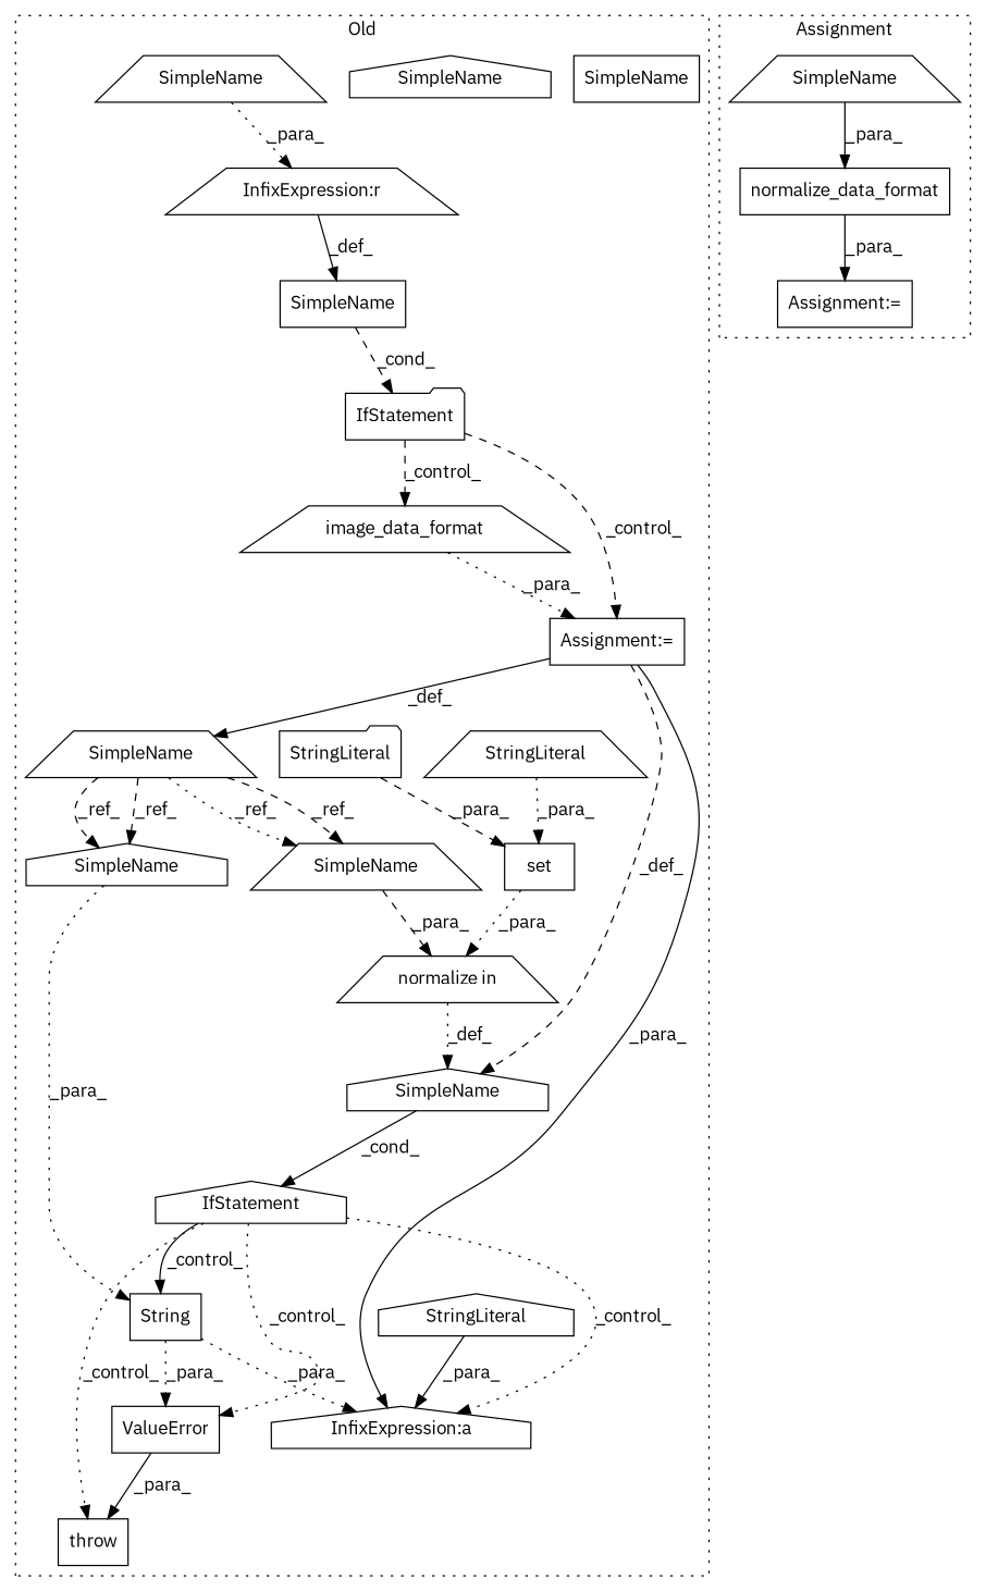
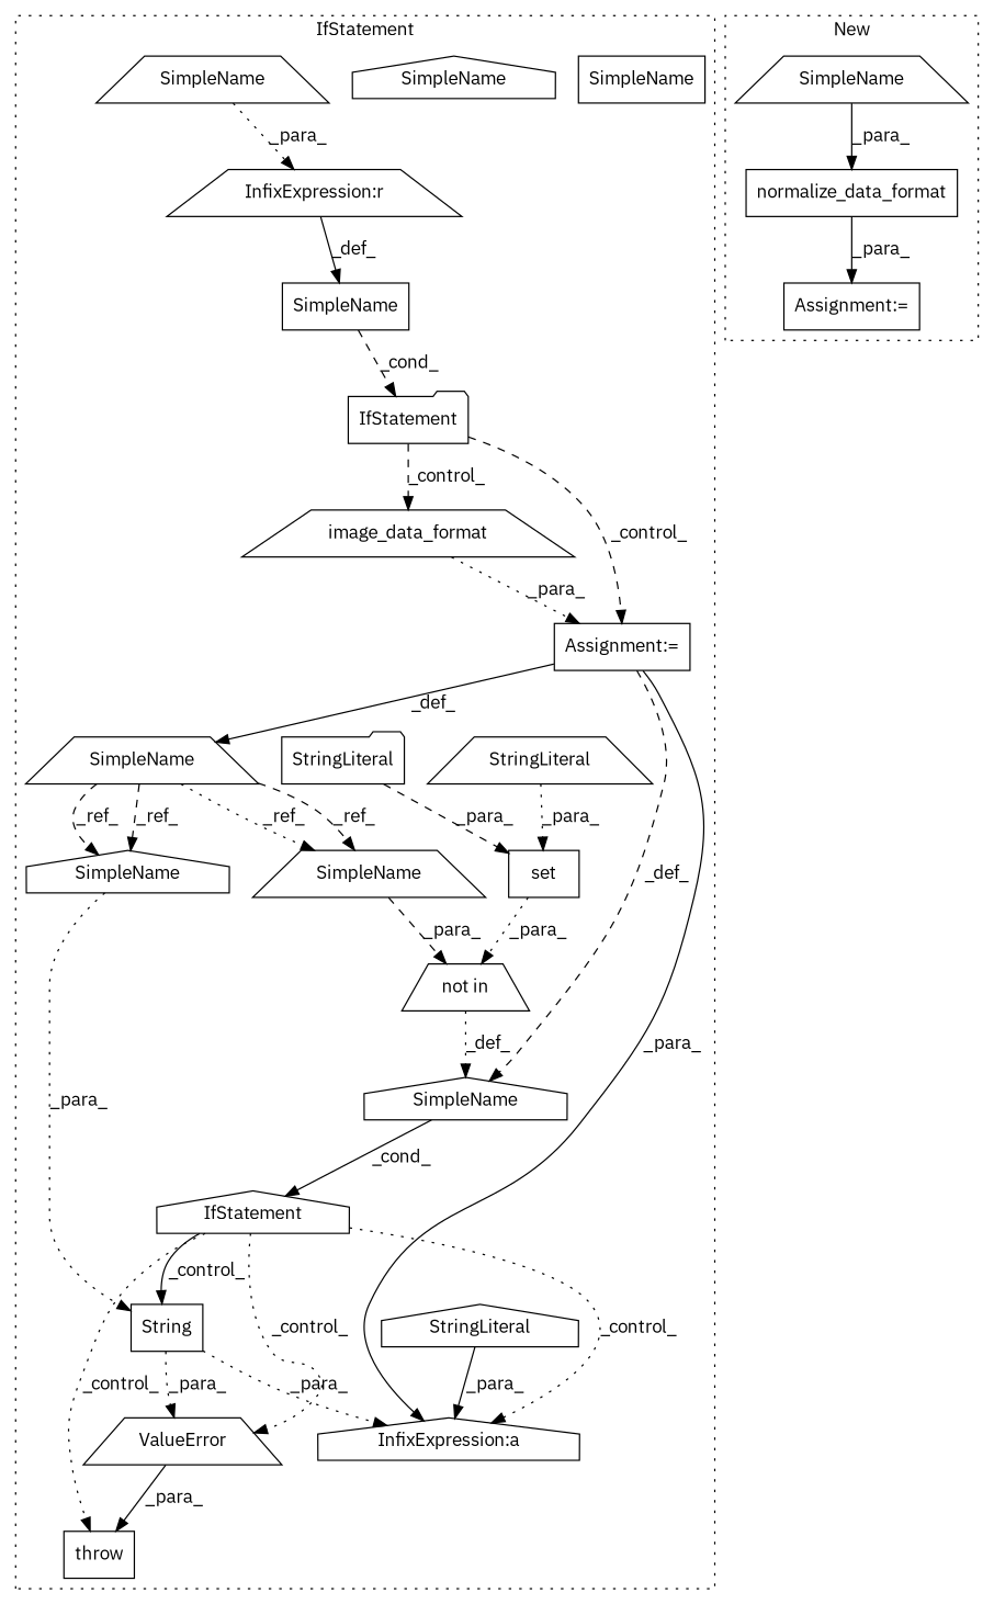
  digraph {
    fontname="IBM Plex Sans"
    node [a=42 fontname="IBM Plex Sans" l=11 s=76523 shape=trapezium]
    edge [fontname="IBM Plex Sans" style=dotted]
    n1 [a=32 l="4,1" label=set s="76542,76578" shape=box]
-   n2 [a=108 l=56 label="normalize in"]
+   n2 [a=108 l=56 label="not in"]
    n3 [a=25 l="8,2" label=IfStatement s="76515,76579" shape=house]
    n4 [a=32 l=19 label=image_data_format s=76484]
    n5 [a=25 l="4,2" label=IfStatement s="76439,76462" shape=folder]
    n6 [label=SimpleName shape=box l="" s=""]
    n7 [a=45 l=16 label=StringLiteral s=76546]
    n8 [a=45 l=15 label=StringLiteral s=76563 shape=folder]
    n9 [a=27 l=4 label="InfixExpression:r" s=76454]
    n10 [a=7 l=1 label="Assignment:=" s=76483 shape=box]
    n11 [label=SimpleName shape=house l="" s=""]
    n12 [a=53 l=6 label=throw s=76589 shape=box]
-   n13 [a=32 l="11,1" label=ValueError s="76595,76650" shape=box]
+   n13 [a=32 l="11,1" label=ValueError s="76595,76650"]
    n14 [label=SimpleName s=76472]
    n15 [a=32 l="7,1" label=String s="76631,76649" shape=box]
    n16 [a=27 l=3 label="InfixExpression:a" s=76628 shape=house]
    n17 [a=45 l=22 label=StringLiteral s=76606 shape=house]
    n18 [label=SimpleName shape=box]
    n19 [label=SimpleName s=76638 shape=house]
    n20 [label=SimpleName s=76443]
    n21 [label=SimpleName s=76638 shape=house]
    n22 [label=SimpleName]
    n23 [a=32 l="22,1" label=normalize_data_format s="74562,74595" shape=box]
    n24 [a=7 l=1 label="Assignment:=" s=74561 shape=box]
    n25 [label=SimpleName s=74584]
    subgraph cluster_1 {
-     label=Old
+     label=IfStatement
      style=dotted
      n1
      n2
      n3
      n4
      n5
      n6
      n7
      n8
      n9
      n10
      n11
      n12
      n13
      n14
      n15
      n16
      n17
      n18
      n19
      n20
      n21
      n22
    }
    subgraph cluster_2 {
-     label=Assignment
+     label=New
      style=dotted
      n23
      n24
      n25
    }
    n1 -> n2 [label=_para_]
    n2 -> n11 [label=_def_]
    n3 -> n12 [label=_control_]
    n3 -> n13 [label=_control_]
    n3 -> n15 [label=_control_ style=solid]
    n3 -> n16 [label=_control_]
    n4 -> n10 [label=_para_]
    n5 -> n4 [label=_control_ style=dashed]
    n5 -> n10 [label=_control_ style=dashed]
    n6 -> n5 [label=_cond_ style=dashed]
    n7 -> n1 [label=_para_]
    n8 -> n1 [label=_para_ style=dashed]
    n9 -> n6 [label=_def_ style=solid]
    n10 -> n11 [label=_def_ style=dashed]
    n10 -> n14 [label=_def_ style=solid]
    n10 -> n16 [label=_para_ style=solid]
    n11 -> n3 [label=_cond_ style=solid]
    n13 -> n12 [label=_para_ style=solid]
    n14 -> n21 [label=_ref_ style=dashed]
    n14 -> n21 [label=_ref_ style=dashed]
    n14 -> n22 [label=_ref_ style=dashed]
    n14 -> n22 [label=_ref_]
    n15 -> n13 [label=_para_]
    n15 -> n16 [label=_para_]
    n17 -> n16 [label=_para_ style=solid]
    n20 -> n9 [label=_para_]
    n21 -> n15 [label=_para_]
    n22 -> n2 [label=_para_ style=dashed]
    n23 -> n24 [label=_para_ style=solid]
    n25 -> n23 [label=_para_ style=solid]
  }
